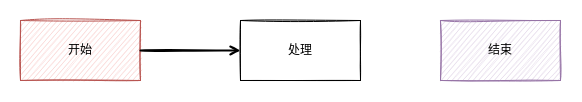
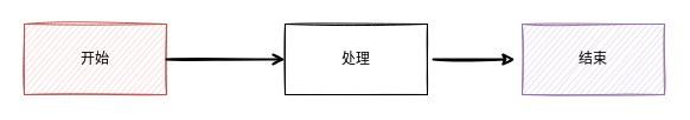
  <mxCell id="0" />
  <mxCell id="1" parent="0" />
  <mxCell id="2" value="开始" style="rounded=0;whiteSpace=wrap;html=1;shadow=0;sketch=1;fillColor=#f8cecc;strokeColor=#b85450;" vertex="1" parent="1"><mxGeometry x="20" y="20" width="120" height="60" as="geometry" /></mxCell>
+ <mxCell id="3" value="" style="edgeStyle=orthogonalEdgeStyle;rounded=0;orthogonalLoop=1;jettySize=auto;html=1;sketch=1;jumpSize=12;jumpStyle=none;targetPerimeterSpacing=5;sourcePerimeterSpacing=5;strokeWidth=2;" edge="1" parent="1" source="4" target="6"><mxGeometry relative="1" as="geometry" /></mxCell>
  <mxCell id="4" value="处理" style="rounded=0;whiteSpace=wrap;html=1;shadow=0;sketch=1;" vertex="1" parent="1"><mxGeometry x="240" y="20" width="120" height="60" as="geometry" /></mxCell>
  <mxCell id="5" value="" style="endArrow=open;html=1;sketch=1;strokeWidth=2;" edge="1" parent="1" source="2" target="4"><mxGeometry width="50" height="50" relative="1" as="geometry"><mxPoint x="260" y="210" as="sourcePoint" /><mxPoint x="310" y="160" as="targetPoint" /></mxGeometry></mxCell>
  <mxCell id="6" value="结束" style="rounded=0;whiteSpace=wrap;html=1;fillColor=#e1d5e7;strokeColor=#9673a6;glass=0;shadow=0;sketch=1;strokeWidth=1;perimeterSpacing=1;" vertex="1" parent="1"><mxGeometry x="440" y="20" width="120" height="60" as="geometry" /></mxCell>
